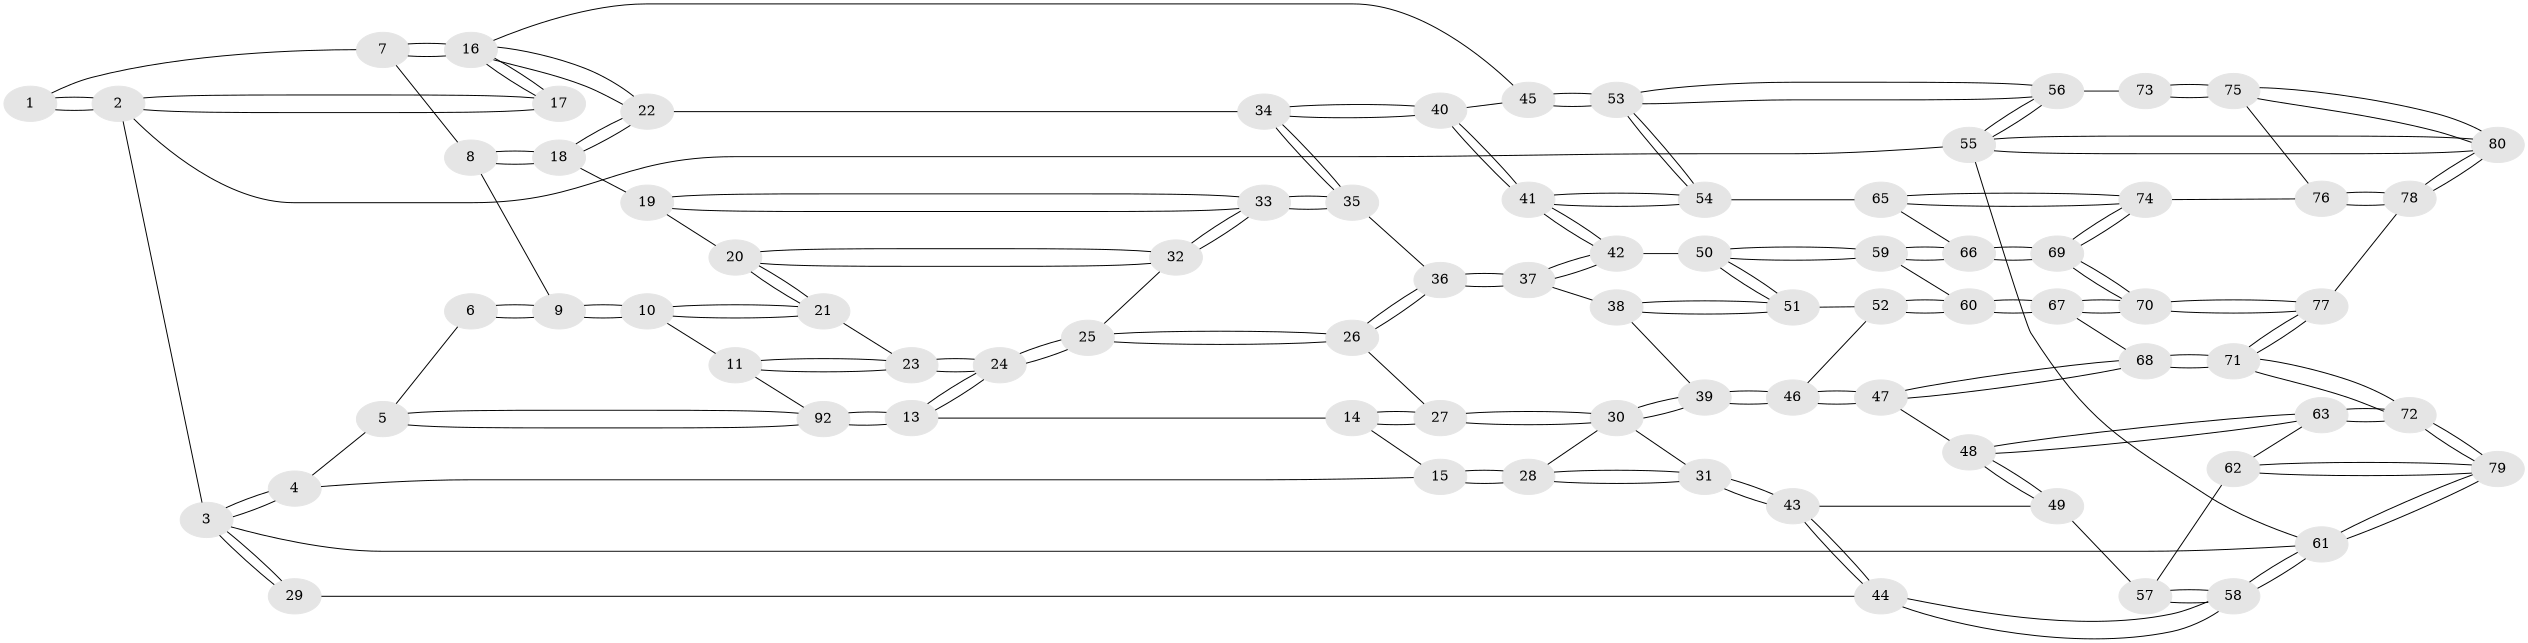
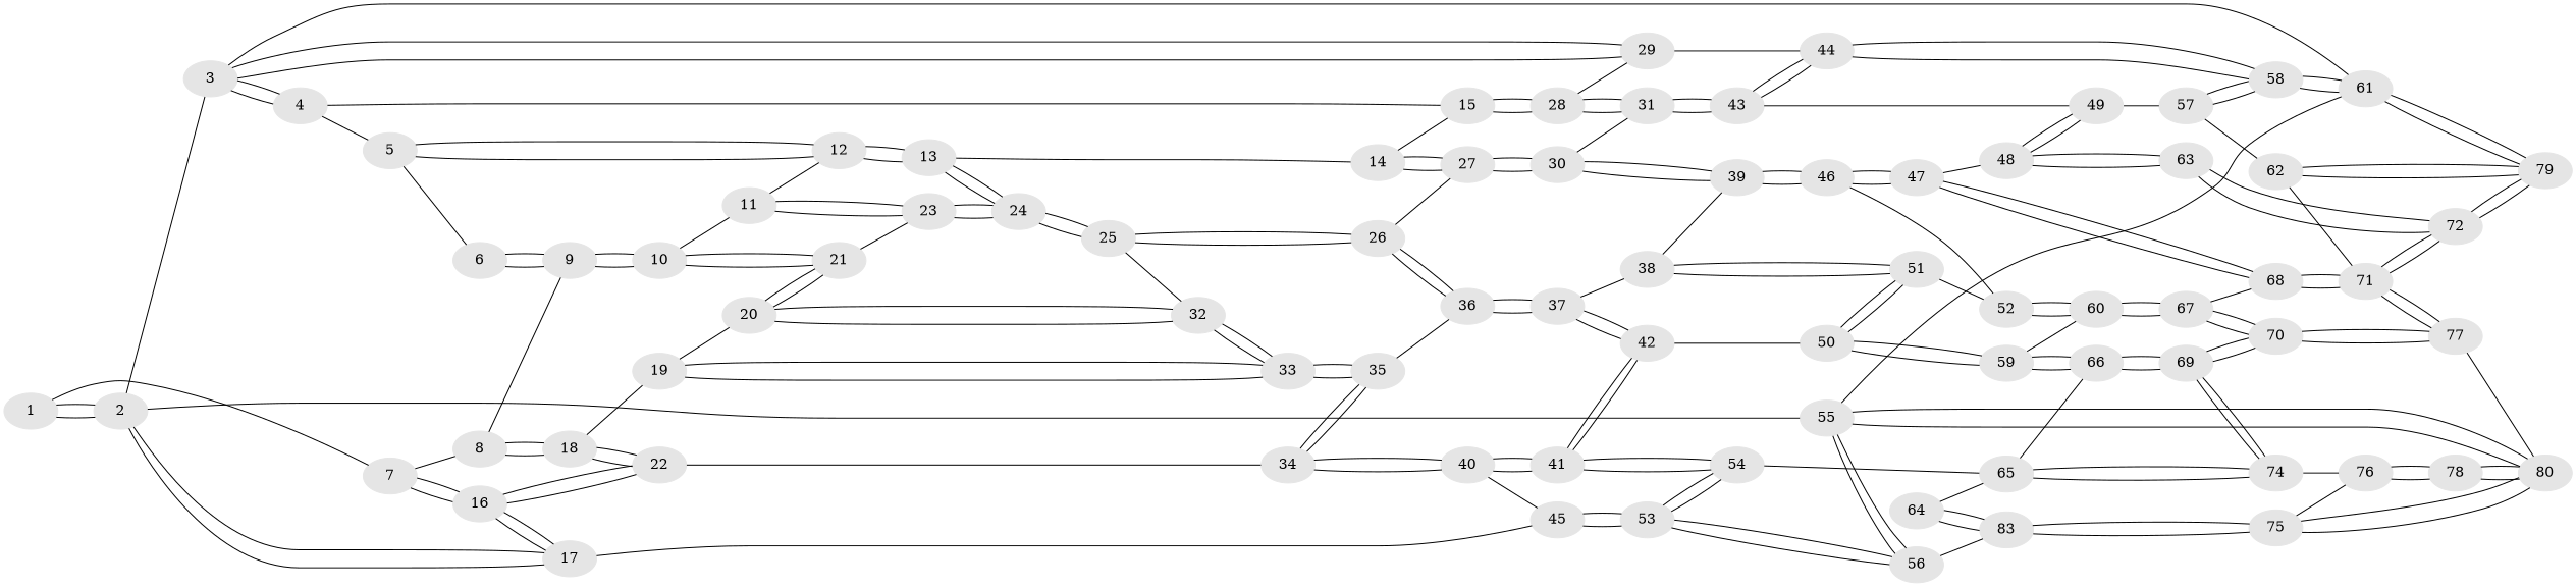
  graph {
    rankdir=LR
    node [color=gray90 style=filled]
    1
    2
    7
    3
    17
    55
    8
    16
    4
    29
    61
    45
    56
    80
    5
    15
    44
    79
    6
-   12 [label=92]
+   12
    28
    9
    13
    10
    18
    22
    19
    11
    21
    23
    24
    14
    27
    25
    30
    31
    34
    53
    20
    33
    32
    35
    40
    26
    36
    37
    39
    43
    58
    46
    49
    41
    38
    42
    51
    50
    52
    47
    54
    65
    59
    57
    48
    68
    60
    63
    71
    72
    62
    66
    67
-   73
+   73 [label=83]
+   64
    75
    69
    70
    74
    76
    77
    78
    1 -- 2
    1 -- 2
    1 -- 7
    2 -- 3
    2 -- 17
    2 -- 17
    2 -- 55
    7 -- 8
    7 -- 16
    7 -- 16
    3 -- 4
    3 -- 4
    3 -- 29
    3 -- 29
    3 -- 61
-   16 -- 45
+   17 -- 45
    55 -- 61
    55 -- 56
    55 -- 56
    55 -- 80
    55 -- 80
    8 -- 9
    8 -- 18
    8 -- 18
    16 -- 17
    16 -- 17
    16 -- 22
    16 -- 22
    4 -- 5
    4 -- 15
    29 -- 44
    61 -- 79
    61 -- 79
    45 -- 53
    45 -- 53
    56 -- 73
    5 -- 6
    5 -- 12
    5 -- 12
    15 -- 28
    15 -- 28
    44 -- 58
    44 -- 58
    6 -- 9
    6 -- 9
    12 -- 13
    12 -- 13
-   28 -- 30
+   28 -- 29
    28 -- 31
    28 -- 31
    9 -- 10
    9 -- 10
    13 -- 24
    13 -- 24
    13 -- 14
    10 -- 11
    10 -- 21
    10 -- 21
    18 -- 22
    18 -- 22
    18 -- 19
    22 -- 34
    19 -- 20
    19 -- 33
    19 -- 33
    11 -- 12
    11 -- 23
    11 -- 23
    21 -- 23
    23 -- 24
    23 -- 24
    24 -- 25
    24 -- 25
    14 -- 15
    14 -- 27
    14 -- 27
    27 -- 30
    27 -- 30
    25 -- 32
    25 -- 26
    25 -- 26
    30 -- 31
    30 -- 39
    30 -- 39
    31 -- 43
    31 -- 43
    34 -- 35
    34 -- 35
    34 -- 40
    34 -- 40
    53 -- 56
    53 -- 56
    53 -- 54
    53 -- 54
    20 -- 21
    20 -- 21
    20 -- 32
    20 -- 32
    33 -- 35
    33 -- 35
    32 -- 33
    32 -- 33
    35 -- 36
    40 -- 45
    40 -- 41
    40 -- 41
    26 -- 27
    26 -- 36
    26 -- 36
    36 -- 37
    36 -- 37
    37 -- 38
    37 -- 42
    37 -- 42
    39 -- 46
    39 -- 46
    43 -- 44
    43 -- 44
    43 -- 49
    58 -- 61
    58 -- 61
    46 -- 52
    46 -- 47
    46 -- 47
    49 -- 57
    41 -- 42
    41 -- 42
    41 -- 54
    41 -- 54
    38 -- 39
    38 -- 51
    38 -- 51
    42 -- 50
    51 -- 52
    50 -- 51
    50 -- 51
    50 -- 59
    50 -- 59
    52 -- 60
    52 -- 60
    47 -- 48
    47 -- 68
    47 -- 68
    54 -- 65
    65 -- 66
    65 -- 74
    65 -- 74
    59 -- 60
    59 -- 66
    59 -- 66
    57 -- 58
    57 -- 58
    57 -- 62
    48 -- 49
    48 -- 49
    48 -- 63
    48 -- 63
    68 -- 71
    68 -- 71
    60 -- 67
    60 -- 67
    63 -- 72
    63 -- 72
    71 -- 72
    71 -- 72
    71 -- 77
    71 -- 77
    72 -- 79
    72 -- 79
    62 -- 79
    62 -- 79
-   62 -- 63
+   62 -- 71
    66 -- 69
    66 -- 69
    67 -- 68
    67 -- 70
    67 -- 70
    73 -- 75
    73 -- 75
+   64 -- 65
+   64 -- 73
+   64 -- 73
    75 -- 80
    75 -- 80
    75 -- 76
    69 -- 70
    69 -- 70
    69 -- 74
    69 -- 74
    70 -- 77
    70 -- 77
    74 -- 76
    76 -- 78
    76 -- 78
-   77 -- 78
+   77 -- 80
    78 -- 80
    78 -- 80
  }
